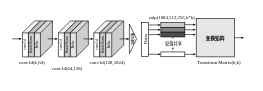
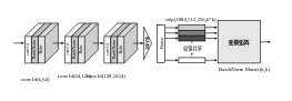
  <mxCell id="0" />
  <mxCell id="1" parent="0" />
  <mxCell id="2" style="shape=connector;rounded=0;orthogonalLoop=1;jettySize=auto;html=1;entryX=0;entryY=0.5;entryDx=0;entryDy=0;labelBackgroundColor=default;strokeColor=default;strokeWidth=1;fontFamily=Helvetica;fontSize=11;fontColor=default;endArrow=blockThin;endFill=1;endSize=2;exitX=0.07;exitY=-0.08;exitDx=0;exitDy=0;exitPerimeter=0;" edge="1" parent="1" source="40" target="3"><mxGeometry relative="1" as="geometry"><mxPoint x="249" y="41.25" as="sourcePoint" /></mxGeometry></mxCell>
  <mxCell id="3" value="" style="rounded=0;whiteSpace=wrap;html=1;fontFamily=Helvetica;fontSize=11;fontColor=default;fillColor=#CCCCCC;" vertex="1" parent="1"><mxGeometry x="268" y="36.75" width="40" height="8" as="geometry" /></mxCell>
  <mxCell id="4" value="" style="rounded=0;whiteSpace=wrap;html=1;fontFamily=Helvetica;fontSize=11;fontColor=default;fillColor=#808080;" vertex="1" parent="1"><mxGeometry x="268" y="44.75" width="40" height="8" as="geometry" /></mxCell>
  <mxCell id="5" style="edgeStyle=orthogonalEdgeStyle;shape=connector;rounded=0;orthogonalLoop=1;jettySize=auto;html=1;entryX=0.5;entryY=0;entryDx=0;entryDy=0;labelBackgroundColor=default;strokeColor=default;strokeWidth=1;fontFamily=Helvetica;fontSize=11;fontColor=default;endArrow=none;endFill=0;dashed=1;" edge="1" parent="1" source="7" target="8"><mxGeometry relative="1" as="geometry" /></mxCell>
  <mxCell id="6" value="&lt;span style=&quot;border-color: var(--border-color); font-size: 7px;&quot;&gt;&lt;font style=&quot;&quot; face=&quot;宋体&quot;&gt;权值共享&lt;/font&gt;&lt;/span&gt;" style="edgeLabel;html=1;align=center;verticalAlign=middle;resizable=0;points=[];fontSize=11;fontFamily=Helvetica;fontColor=default;" vertex="1" connectable="0" parent="5"><mxGeometry x="-0.032" relative="1" as="geometry"><mxPoint y="-3" as="offset" /></mxGeometry></mxCell>
  <mxCell id="7" value="" style="rounded=0;whiteSpace=wrap;html=1;fontFamily=Helvetica;fontSize=11;fontColor=default;fillColor=#4D4D4D;" vertex="1" parent="1"><mxGeometry x="268" y="52.75" width="40" height="8" as="geometry" /></mxCell>
  <mxCell id="8" value="" style="rounded=0;whiteSpace=wrap;html=1;fontFamily=Helvetica;fontSize=11;fontColor=default;" vertex="1" parent="1"><mxGeometry x="268" y="85.75" width="40" height="8" as="geometry" /></mxCell>
  <mxCell id="9" style="shape=connector;rounded=0;orthogonalLoop=1;jettySize=auto;html=1;exitX=0.21;exitY=-0.035;exitDx=0;exitDy=0;labelBackgroundColor=default;strokeColor=default;strokeWidth=1;fontFamily=Helvetica;fontSize=11;fontColor=default;endArrow=blockThin;endFill=1;endSize=2;exitPerimeter=0;entryX=0;entryY=0.5;entryDx=0;entryDy=0;" edge="1" parent="1" source="40" target="4"><mxGeometry relative="1" as="geometry"><mxPoint x="249" y="49.25" as="sourcePoint" /><mxPoint x="280.5" y="46.65" as="targetPoint" /></mxGeometry></mxCell>
  <mxCell id="10" style="shape=connector;rounded=0;orthogonalLoop=1;jettySize=auto;html=1;exitX=0.352;exitY=-0.039;exitDx=0;exitDy=0;labelBackgroundColor=default;strokeColor=default;strokeWidth=1;fontFamily=Helvetica;fontSize=11;fontColor=default;endArrow=blockThin;endFill=1;endSize=2;exitPerimeter=0;entryX=0;entryY=0.5;entryDx=0;entryDy=0;" edge="1" parent="1" source="40" target="7"><mxGeometry relative="1" as="geometry"><mxPoint x="249" y="56.25" as="sourcePoint" /><mxPoint x="285.5" y="56.5" as="targetPoint" /></mxGeometry></mxCell>
  <mxCell id="11" style="shape=connector;rounded=0;orthogonalLoop=1;jettySize=auto;html=1;labelBackgroundColor=default;strokeColor=default;strokeWidth=1;fontFamily=Helvetica;fontSize=11;fontColor=default;endArrow=blockThin;endFill=1;endSize=2;entryX=0;entryY=0.5;entryDx=0;entryDy=0;exitX=1.024;exitY=0.932;exitDx=0;exitDy=0;exitPerimeter=0;" edge="1" parent="1" source="39" target="8"><mxGeometry relative="1" as="geometry"><mxPoint x="249" y="89.25" as="sourcePoint" /><mxPoint x="285.5" y="93.5" as="targetPoint" /></mxGeometry></mxCell>
  <mxCell id="12" style="shape=connector;rounded=0;orthogonalLoop=1;jettySize=auto;html=1;labelBackgroundColor=default;strokeColor=default;strokeWidth=1;fontFamily=Helvetica;fontSize=11;fontColor=default;endArrow=blockThin;endFill=1;endSize=2;exitX=0.984;exitY=0.474;exitDx=0;exitDy=0;exitPerimeter=0;" edge="1" parent="1"><mxGeometry relative="1" as="geometry"><mxPoint x="308" y="40.25" as="sourcePoint" /><mxPoint x="326.5" y="40.3" as="targetPoint" /></mxGeometry></mxCell>
  <mxCell id="13" style="shape=connector;rounded=0;orthogonalLoop=1;jettySize=auto;html=1;exitX=1;exitY=0.5;exitDx=0;exitDy=0;labelBackgroundColor=default;strokeColor=default;strokeWidth=1;fontFamily=Helvetica;fontSize=11;fontColor=default;endArrow=blockThin;endFill=1;endSize=2;" edge="1" parent="1" source="4"><mxGeometry relative="1" as="geometry"><mxPoint x="309" y="48.25" as="sourcePoint" /><mxPoint x="326.5" y="48.75" as="targetPoint" /></mxGeometry></mxCell>
  <mxCell id="14" style="shape=connector;rounded=0;orthogonalLoop=1;jettySize=auto;html=1;exitX=1;exitY=0.5;exitDx=0;exitDy=0;labelBackgroundColor=default;strokeColor=default;strokeWidth=1;fontFamily=Helvetica;fontSize=11;fontColor=default;endArrow=blockThin;endFill=1;endSize=2;" edge="1" parent="1" source="7"><mxGeometry relative="1" as="geometry"><mxPoint x="309" y="56.25" as="sourcePoint" /><mxPoint x="326.5" y="56.75" as="targetPoint" /></mxGeometry></mxCell>
  <mxCell id="15" style="shape=connector;rounded=0;orthogonalLoop=1;jettySize=auto;html=1;labelBackgroundColor=default;strokeColor=default;strokeWidth=1;fontFamily=Helvetica;fontSize=11;fontColor=default;endArrow=blockThin;endFill=1;endSize=2;entryX=-0.016;entryY=0.937;entryDx=0;entryDy=0;entryPerimeter=0;exitX=1;exitY=0.5;exitDx=0;exitDy=0;" edge="1" parent="1" source="8"><mxGeometry relative="1" as="geometry"><mxPoint x="309" y="89.25" as="sourcePoint" /><mxPoint x="326.5" y="89.75" as="targetPoint" /></mxGeometry></mxCell>
  <mxCell id="16" value="&lt;font style=&quot;font-size: 8px;&quot; face=&quot;Times New Roman&quot;&gt;mlp(1084,512,256,k*k)&lt;/font&gt;" style="text;html=1;strokeColor=none;fillColor=none;align=center;verticalAlign=middle;whiteSpace=wrap;rounded=0;fontSize=11;fontFamily=Helvetica;fontColor=default;" vertex="1" parent="1"><mxGeometry x="256.5" y="20.25" width="60" height="16.25" as="geometry" /></mxCell>
  <mxCell id="17" value="" style="shape=cube;whiteSpace=wrap;html=1;boundedLbl=1;backgroundOutline=1;darkOpacity=0.05;darkOpacity2=0.1;fontFamily=Helvetica;fontSize=11;direction=east;flipH=1;fillColor=#FFFFFF;strokeColor=#000000;" vertex="1" parent="1"><mxGeometry x="37" y="34" width="30" height="60" as="geometry" /></mxCell>
  <mxCell id="18" value="&lt;font face=&quot;Times New Roman&quot; style=&quot;font-size: 6px;&quot;&gt;conv1d&lt;/font&gt;" style="text;html=1;strokeColor=none;fillColor=none;align=center;verticalAlign=middle;whiteSpace=wrap;rounded=0;fontSize=11;fontFamily=Helvetica;fontColor=default;direction=west;rotation=-90;" vertex="1" parent="1"><mxGeometry x="20" y="69" width="40" height="10" as="geometry" /></mxCell>
  <mxCell id="19" value="" style="shape=cube;whiteSpace=wrap;html=1;boundedLbl=1;backgroundOutline=1;darkOpacity=0.05;darkOpacity2=0.1;fontFamily=Helvetica;fontSize=11;direction=east;flipH=1;fillColor=#CCCCCC;strokeColor=#000000;" vertex="1" parent="1"><mxGeometry x="47" y="34" width="30" height="60" as="geometry" /></mxCell>
  <mxCell id="20" value="" style="shape=cube;whiteSpace=wrap;html=1;boundedLbl=1;backgroundOutline=1;darkOpacity=0.05;darkOpacity2=0.1;fontFamily=Helvetica;fontSize=11;direction=east;flipH=1;fillColor=#E6E6E6;strokeColor=#000000;" vertex="1" parent="1"><mxGeometry x="57" y="34" width="30" height="60" as="geometry" /></mxCell>
  <mxCell id="21" value="&lt;font style=&quot;font-size: 6px;&quot; face=&quot;Times New Roman&quot;&gt;BatchNorm&lt;/font&gt;" style="text;html=1;strokeColor=none;fillColor=none;align=center;verticalAlign=middle;whiteSpace=wrap;rounded=0;fontSize=11;fontFamily=Helvetica;fontColor=default;direction=west;rotation=-90;" vertex="1" parent="1"><mxGeometry x="30" y="69" width="40" height="10" as="geometry" /></mxCell>
  <mxCell id="22" value="&lt;font style=&quot;font-size: 7px;&quot; face=&quot;Times New Roman&quot;&gt;Relu&lt;/font&gt;" style="text;html=1;strokeColor=none;fillColor=none;align=center;verticalAlign=middle;whiteSpace=wrap;rounded=0;fontSize=11;fontFamily=Helvetica;fontColor=default;direction=west;rotation=-90;" vertex="1" parent="1"><mxGeometry x="40" y="69" width="40" height="10" as="geometry" /></mxCell>
  <mxCell id="23" style="edgeStyle=none;shape=connector;rounded=0;orthogonalLoop=1;jettySize=auto;html=1;entryX=0.248;entryY=0.889;entryDx=0;entryDy=0;entryPerimeter=0;labelBackgroundColor=default;strokeColor=default;strokeWidth=1;fontFamily=Helvetica;fontSize=11;fontColor=default;endArrow=blockThin;endFill=1;endSize=2;" edge="1" parent="1" target="25"><mxGeometry relative="1" as="geometry"><mxPoint x="79" y="64" as="sourcePoint" /></mxGeometry></mxCell>
  <mxCell id="24" value="" style="shape=cube;whiteSpace=wrap;html=1;boundedLbl=1;backgroundOutline=1;darkOpacity=0.05;darkOpacity2=0.1;fontFamily=Helvetica;fontSize=11;direction=east;flipH=1;fillColor=#FFFFFF;strokeColor=#000000;" vertex="1" parent="1"><mxGeometry x="97" y="34" width="30" height="60" as="geometry" /></mxCell>
  <mxCell id="25" value="&lt;font face=&quot;Times New Roman&quot; style=&quot;font-size: 6px;&quot;&gt;conv1d&lt;/font&gt;" style="text;html=1;strokeColor=none;fillColor=none;align=center;verticalAlign=middle;whiteSpace=wrap;rounded=0;fontSize=11;fontFamily=Helvetica;fontColor=default;direction=west;rotation=-90;" vertex="1" parent="1"><mxGeometry x="80" y="69" width="40" height="10" as="geometry" /></mxCell>
  <mxCell id="26" value="" style="shape=cube;whiteSpace=wrap;html=1;boundedLbl=1;backgroundOutline=1;darkOpacity=0.05;darkOpacity2=0.1;fontFamily=Helvetica;fontSize=11;direction=east;flipH=1;fillColor=#CCCCCC;strokeColor=#000000;" vertex="1" parent="1"><mxGeometry x="107" y="34" width="30" height="60" as="geometry" /></mxCell>
  <mxCell id="27" value="" style="shape=cube;whiteSpace=wrap;html=1;boundedLbl=1;backgroundOutline=1;darkOpacity=0.05;darkOpacity2=0.1;fontFamily=Helvetica;fontSize=11;direction=east;flipH=1;fillColor=#E6E6E6;strokeColor=#000000;" vertex="1" parent="1"><mxGeometry x="117" y="34" width="30" height="60" as="geometry" /></mxCell>
  <mxCell id="28" value="&lt;font style=&quot;font-size: 6px;&quot; face=&quot;Times New Roman&quot;&gt;BatchNorm&lt;/font&gt;" style="text;html=1;strokeColor=none;fillColor=none;align=center;verticalAlign=middle;whiteSpace=wrap;rounded=0;fontSize=11;fontFamily=Helvetica;fontColor=default;direction=west;rotation=-90;" vertex="1" parent="1"><mxGeometry x="90" y="69" width="40" height="10" as="geometry" /></mxCell>
  <mxCell id="29" value="&lt;font style=&quot;font-size: 7px;&quot; face=&quot;Times New Roman&quot;&gt;Relu&lt;/font&gt;" style="text;html=1;strokeColor=none;fillColor=none;align=center;verticalAlign=middle;whiteSpace=wrap;rounded=0;fontSize=11;fontFamily=Helvetica;fontColor=default;direction=west;rotation=-90;" vertex="1" parent="1"><mxGeometry x="100" y="69" width="40" height="10" as="geometry" /></mxCell>
  <mxCell id="30" style="edgeStyle=none;shape=connector;rounded=0;orthogonalLoop=1;jettySize=auto;html=1;entryX=1.02;entryY=0.5;entryDx=0;entryDy=0;entryPerimeter=0;labelBackgroundColor=default;strokeColor=default;strokeWidth=1;fontFamily=Helvetica;fontSize=11;fontColor=default;endArrow=blockThin;endFill=1;endSize=2;" edge="1" parent="1" target="31"><mxGeometry relative="1" as="geometry"><mxPoint x="139" y="64" as="sourcePoint" /></mxGeometry></mxCell>
  <mxCell id="31" value="" style="shape=cube;whiteSpace=wrap;html=1;boundedLbl=1;backgroundOutline=1;darkOpacity=0.05;darkOpacity2=0.1;fontFamily=Helvetica;fontSize=11;direction=east;flipH=1;fillColor=#FFFFFF;strokeColor=#000000;" vertex="1" parent="1"><mxGeometry x="156" y="34" width="30" height="60" as="geometry" /></mxCell>
  <mxCell id="32" value="" style="shape=cube;whiteSpace=wrap;html=1;boundedLbl=1;backgroundOutline=1;darkOpacity=0.05;darkOpacity2=0.1;fontFamily=Helvetica;fontSize=11;direction=east;flipH=1;fillColor=#CCCCCC;strokeColor=#000000;" vertex="1" parent="1"><mxGeometry x="166" y="34" width="30" height="60" as="geometry" /></mxCell>
  <mxCell id="33" value="" style="shape=cube;whiteSpace=wrap;html=1;boundedLbl=1;backgroundOutline=1;darkOpacity=0.05;darkOpacity2=0.1;fontFamily=Helvetica;fontSize=11;direction=east;flipH=1;fillColor=#E6E6E6;strokeColor=#000000;" vertex="1" parent="1"><mxGeometry x="176" y="34" width="30" height="60" as="geometry" /></mxCell>
  <mxCell id="34" value="&lt;font style=&quot;font-size: 6px;&quot; face=&quot;Times New Roman&quot;&gt;BatchNorm&lt;/font&gt;" style="text;html=1;strokeColor=none;fillColor=none;align=center;verticalAlign=middle;whiteSpace=wrap;rounded=0;fontSize=11;fontFamily=Helvetica;fontColor=default;direction=west;rotation=-90;" vertex="1" parent="1"><mxGeometry x="149" y="69" width="40" height="10" as="geometry" /></mxCell>
  <mxCell id="35" value="&lt;font style=&quot;font-size: 7px;&quot; face=&quot;Times New Roman&quot;&gt;Relu&lt;/font&gt;" style="text;html=1;strokeColor=none;fillColor=none;align=center;verticalAlign=middle;whiteSpace=wrap;rounded=0;fontSize=11;fontFamily=Helvetica;fontColor=default;direction=west;rotation=-90;" vertex="1" parent="1"><mxGeometry x="159" y="69" width="40" height="10" as="geometry" /></mxCell>
  <mxCell id="36" value="&lt;font face=&quot;Times New Roman&quot; style=&quot;font-size: 6px;&quot;&gt;conv1d&lt;/font&gt;" style="text;html=1;strokeColor=none;fillColor=none;align=center;verticalAlign=middle;whiteSpace=wrap;rounded=0;fontSize=11;fontFamily=Helvetica;fontColor=default;direction=west;rotation=-90;" vertex="1" parent="1"><mxGeometry x="139" y="69" width="40" height="10" as="geometry" /></mxCell>
  <mxCell id="37" value="" style="triangle;whiteSpace=wrap;html=1;fontFamily=Helvetica;fontSize=11;fontColor=default;" vertex="1" parent="1"><mxGeometry x="215.5" y="39.25" width="12" height="49.5" as="geometry" /></mxCell>
  <mxCell id="38" value="&lt;font face=&quot;宋体&quot; style=&quot;font-size: 5px;&quot;&gt;&lt;b&gt;最大池化&lt;/b&gt;&lt;/font&gt;" style="text;html=1;strokeColor=none;fillColor=none;align=center;verticalAlign=middle;whiteSpace=wrap;rounded=0;fontSize=8;fontFamily=Times New Roman;fontColor=default;rotation=90;" vertex="1" parent="1"><mxGeometry x="191.5" y="49" width="60" height="30" as="geometry" /></mxCell>
  <mxCell id="39" value="" style="rounded=0;whiteSpace=wrap;html=1;fontFamily=Helvetica;fontSize=11;fontColor=default;" vertex="1" parent="1"><mxGeometry x="235.5" y="36.5" width="12" height="57" as="geometry" /></mxCell>
  <mxCell id="40" value="&lt;font style=&quot;font-size: 7px;&quot; face=&quot;Times New Roman&quot;&gt;Flaten&lt;/font&gt;" style="text;html=1;strokeColor=none;fillColor=none;align=center;verticalAlign=middle;whiteSpace=wrap;rounded=0;fontSize=11;fontFamily=Helvetica;fontColor=default;direction=west;rotation=-90;" vertex="1" parent="1"><mxGeometry x="212.5" y="59.25" width="57" height="12" as="geometry" /></mxCell>
- <mxCell id="41" value="&lt;font style=&quot;font-size: 8px;&quot; face=&quot;Times New Roman&quot;&gt;conv1d(k,64)&lt;/font&gt;" style="text;html=1;strokeColor=none;fillColor=none;align=center;verticalAlign=middle;whiteSpace=wrap;rounded=0;fontSize=11;fontFamily=Helvetica;fontColor=default;" vertex="1" parent="1"><mxGeometry x="34.5" y="94" width="36" height="16.25" as="geometry" /></mxCell>
+ <mxCell id="41" value="&lt;font style=&quot;font-size: 8px;&quot; face=&quot;Times New Roman&quot;&gt;conv1d(k,64)&lt;/font&gt;" style="text;html=1;strokeColor=none;fillColor=none;align=center;verticalAlign=middle;whiteSpace=wrap;rounded=0;fontSize=11;fontFamily=Helvetica;fontColor=default;" vertex="1" parent="1"><mxGeometry x="34.5" y="109" width="36" height="16.25" as="geometry" /></mxCell>
  <mxCell id="42" value="&lt;font style=&quot;font-size: 8px;&quot; face=&quot;Times New Roman&quot;&gt;conv1d(64,128)&lt;/font&gt;" style="text;html=1;strokeColor=none;fillColor=none;align=center;verticalAlign=middle;whiteSpace=wrap;rounded=0;fontSize=11;fontFamily=Helvetica;fontColor=default;" vertex="1" parent="1"><mxGeometry x="94" y="104" width="36" height="16.25" as="geometry" /></mxCell>
- <mxCell id="43" value="&lt;font style=&quot;font-size: 8px;&quot; face=&quot;Times New Roman&quot;&gt;conv1d(128,1024)&lt;/font&gt;" style="text;html=1;strokeColor=none;fillColor=none;align=center;verticalAlign=middle;whiteSpace=wrap;rounded=0;fontSize=11;fontFamily=Helvetica;fontColor=default;" vertex="1" parent="1"><mxGeometry x="161" y="94" width="36" height="16.25" as="geometry" /></mxCell>
+ <mxCell id="43" value="&lt;font style=&quot;font-size: 8px;&quot; face=&quot;Times New Roman&quot;&gt;conv1d(128,1024)&lt;/font&gt;" style="text;html=1;strokeColor=none;fillColor=none;align=center;verticalAlign=middle;whiteSpace=wrap;rounded=0;fontSize=11;fontFamily=Helvetica;fontColor=default;" vertex="1" parent="1"><mxGeometry x="141" y="104" width="36" height="16.25" as="geometry" /></mxCell>
  <mxCell id="44" style="edgeStyle=none;shape=connector;rounded=0;orthogonalLoop=1;jettySize=auto;html=1;entryX=1.02;entryY=0.5;entryDx=0;entryDy=0;entryPerimeter=0;labelBackgroundColor=default;strokeColor=default;strokeWidth=1;fontFamily=Helvetica;fontSize=11;fontColor=default;endArrow=blockThin;endFill=1;endSize=2;" edge="1" parent="1"><mxGeometry relative="1" as="geometry"><mxPoint x="199.5" y="64" as="sourcePoint" /><mxPoint x="215.5" y="64" as="targetPoint" /></mxGeometry></mxCell>
  <mxCell id="45" style="edgeStyle=none;shape=connector;rounded=0;orthogonalLoop=1;jettySize=auto;html=1;entryX=1.02;entryY=0.5;entryDx=0;entryDy=0;entryPerimeter=0;labelBackgroundColor=default;strokeColor=default;strokeWidth=1;fontFamily=Helvetica;fontSize=11;fontColor=default;endArrow=blockThin;endFill=1;endSize=2;" edge="1" parent="1"><mxGeometry relative="1" as="geometry"><mxPoint x="20" y="63.84" as="sourcePoint" /><mxPoint x="36" y="63.84" as="targetPoint" /></mxGeometry></mxCell>
- <mxCell id="46" value="&lt;span style=&quot;color: rgb(0, 0, 0); font-family: &amp;quot;Times New Roman&amp;quot;; font-size: 8px; font-style: normal; font-variant-ligatures: normal; font-variant-caps: normal; font-weight: 400; letter-spacing: normal; orphans: 2; text-align: center; text-indent: 0px; text-transform: none; widows: 2; word-spacing: 0px; -webkit-text-stroke-width: 0px; background-color: rgb(251, 251, 251); text-decoration-thickness: initial; text-decoration-style: initial; text-decoration-color: initial; float: none; display: inline !important;&quot;&gt;Transform Matrix(k,k)&lt;/span&gt;" style="text;whiteSpace=wrap;html=1;fontSize=11;fontFamily=Helvetica;fontColor=default;" vertex="1" parent="1"><mxGeometry x="327" y="88.75" width="90" height="40" as="geometry" /></mxCell>
+ <mxCell id="46" value="&lt;span style=&quot;color: rgb(0, 0, 0); font-family: &amp;quot;Times New Roman&amp;quot;; font-size: 8px; font-style: normal; font-variant-ligatures: normal; font-variant-caps: normal; font-weight: 400; letter-spacing: normal; orphans: 2; text-align: center; text-indent: 0px; text-transform: none; widows: 2; word-spacing: 0px; -webkit-text-stroke-width: 0px; background-color: rgb(251, 251, 251); text-decoration-thickness: initial; text-decoration-style: initial; text-decoration-color: initial; float: none; display: inline !important;&quot;&gt;BatchNorm Matrix(k,k)&lt;/span&gt;" style="text;whiteSpace=wrap;html=1;fontSize=11;fontFamily=Helvetica;fontColor=default;" vertex="1" parent="1"><mxGeometry x="327" y="88.75" width="90" height="40" as="geometry" /></mxCell>
  <mxCell id="47" style="edgeStyle=none;shape=connector;rounded=0;orthogonalLoop=1;jettySize=auto;html=1;entryX=1.02;entryY=0.5;entryDx=0;entryDy=0;entryPerimeter=0;labelBackgroundColor=default;strokeColor=default;strokeWidth=1;fontFamily=Helvetica;fontSize=11;fontColor=default;endArrow=blockThin;endFill=1;endSize=2;" edge="1" parent="1"><mxGeometry relative="1" as="geometry"><mxPoint x="390.75" y="62.04" as="sourcePoint" /><mxPoint x="406.75" y="62.04" as="targetPoint" /></mxGeometry></mxCell>
  <mxCell id="48" value="&lt;b style=&quot;border-color: var(--border-color); font-family: 宋体; font-size: 8px;&quot;&gt;变换矩阵&lt;/b&gt;" style="whiteSpace=wrap;html=1;aspect=fixed;fillColor=#e6e6e6;" vertex="1" parent="1"><mxGeometry x="327" y="30.25" width="63.75" height="63.75" as="geometry" /></mxCell>
